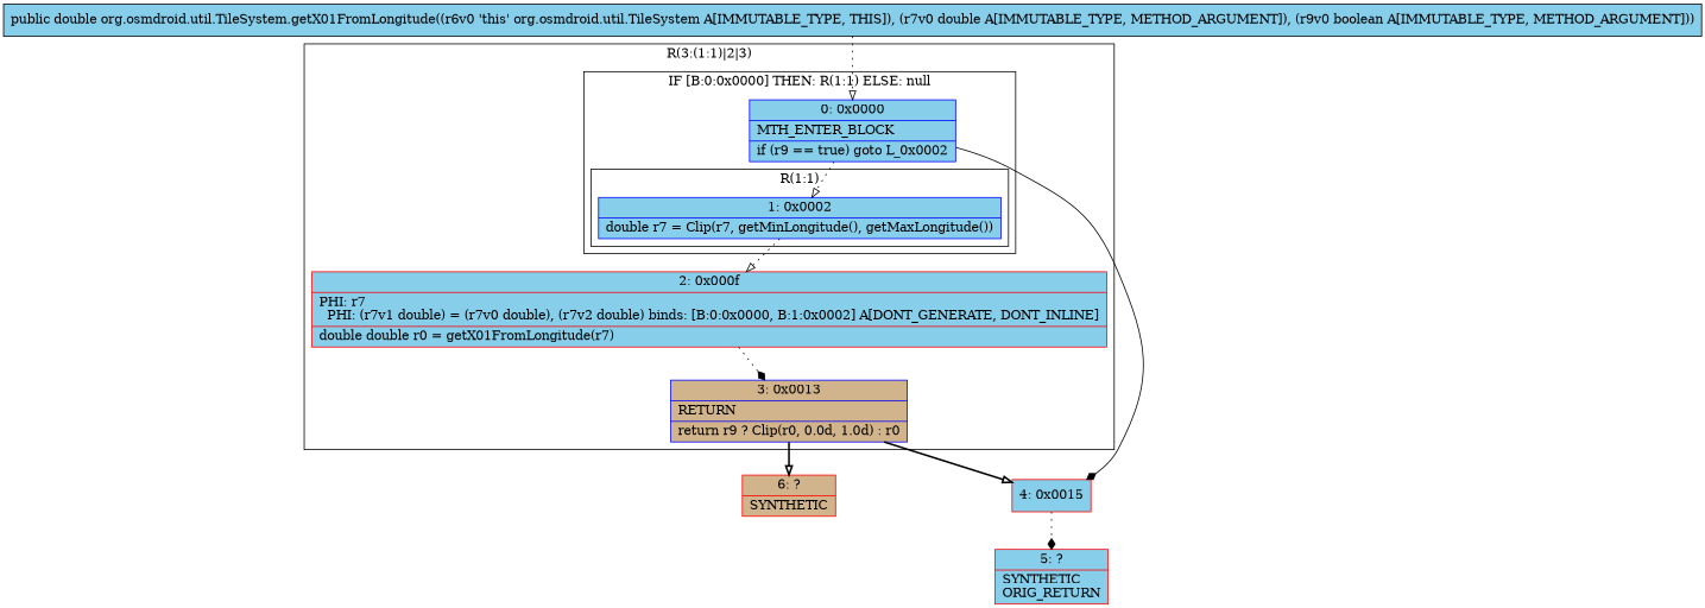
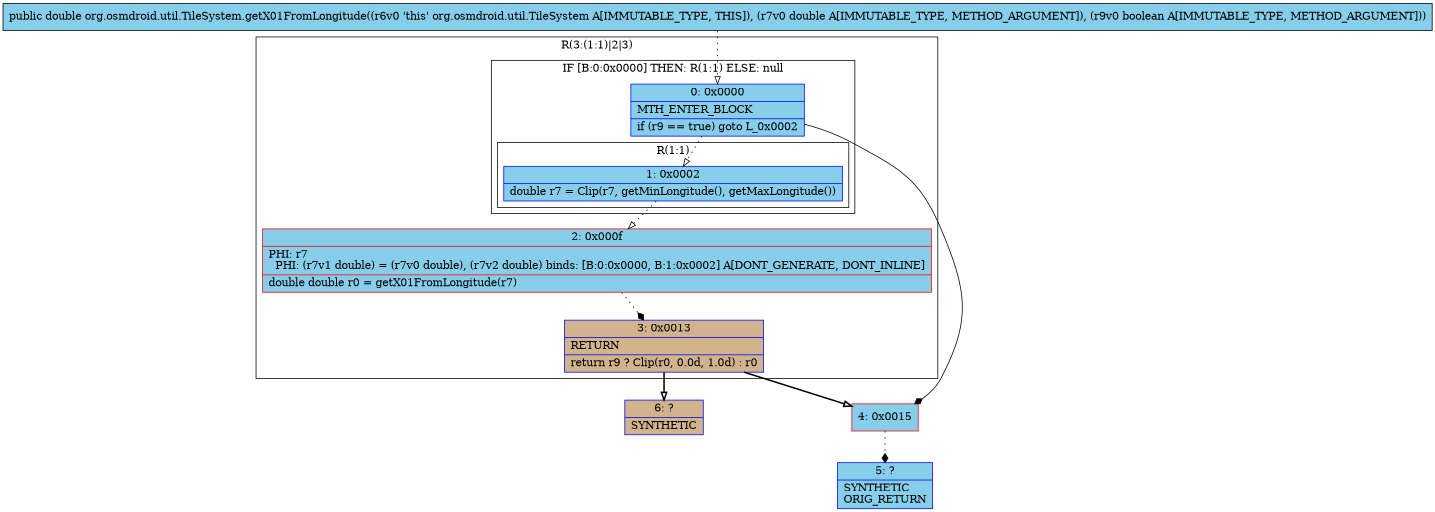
  digraph {
    fontname="DejaVu Serif"
    node [color=red fillcolor=skyblue fontname="DejaVu Serif" shape=record style=filled]
    edge [arrowhead=onormal fontname="DejaVu Serif" style=dotted]
    n1 [color=blue label="{1\:\ 0x0002|double r7 = Clip(r7, getMinLongitude(), getMaxLongitude())\l}"]
    n2 [color=blue label="{0\:\ 0x0000|MTH_ENTER_BLOCK\l|if (r9 == true) goto L_0x0002\l}"]
    n3 [label="{2\:\ 0x000f|PHI: r7 \l  PHI: (r7v1 double) = (r7v0 double), (r7v2 double) binds: [B:0:0x0000, B:1:0x0002] A[DONT_GENERATE, DONT_INLINE]\l|double double r0 = getX01FromLongitude(r7)\l}"]
    n4 [color=blue fillcolor=tan label="{3\:\ 0x0013|RETURN\l|return r9 ? Clip(r0, 0.0d, 1.0d) : r0\l}"]
    n5 [label="{4\:\ 0x0015}"]
-   n6 [fillcolor=tan label="{6\:\ ?|SYNTHETIC\l}"]
-   n7 [label="{5\:\ ?|SYNTHETIC\lORIG_RETURN\l}"]
+   n6 [color=blue fillcolor=tan label="{6\:\ ?|SYNTHETIC\l}"]
+   n7 [color=blue label="{5\:\ ?|SYNTHETIC\lORIG_RETURN\l}"]
    n8 [label="{public double org.osmdroid.util.TileSystem.getX01FromLongitude((r6v0 'this' org.osmdroid.util.TileSystem A[IMMUTABLE_TYPE, THIS]), (r7v0 double A[IMMUTABLE_TYPE, METHOD_ARGUMENT]), (r9v0 boolean A[IMMUTABLE_TYPE, METHOD_ARGUMENT])) }" color=""]
    subgraph cluster_1 {
      label="R(3:(1:1)|2|3)"
      n3
      n4
      subgraph cluster_2 {
        label="IF [B:0:0x0000] THEN: R(1:1) ELSE: null"
        n2
        subgraph cluster_3 {
          label="R(1:1)"
          n1
        }
      }
    }
    n1 -> n3
    n2 -> n1
    n2 -> n5 [arrowhead=diamond style=solid]
    n3 -> n4 [arrowhead=diamond]
    n4 -> n5 [style=bold]
    n4 -> n6 [style=bold]
    n5 -> n7 [arrowhead=diamond]
    n8 -> n2
  }
